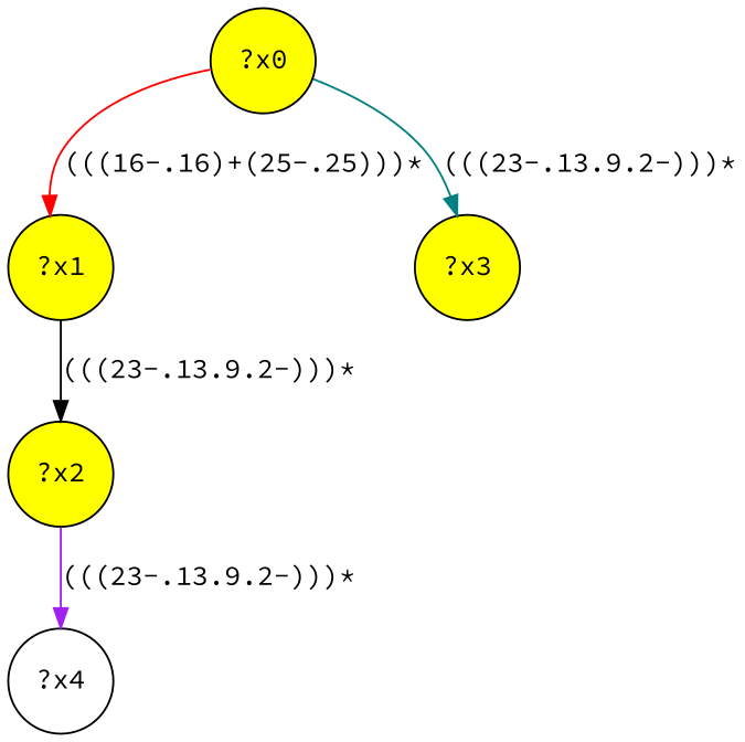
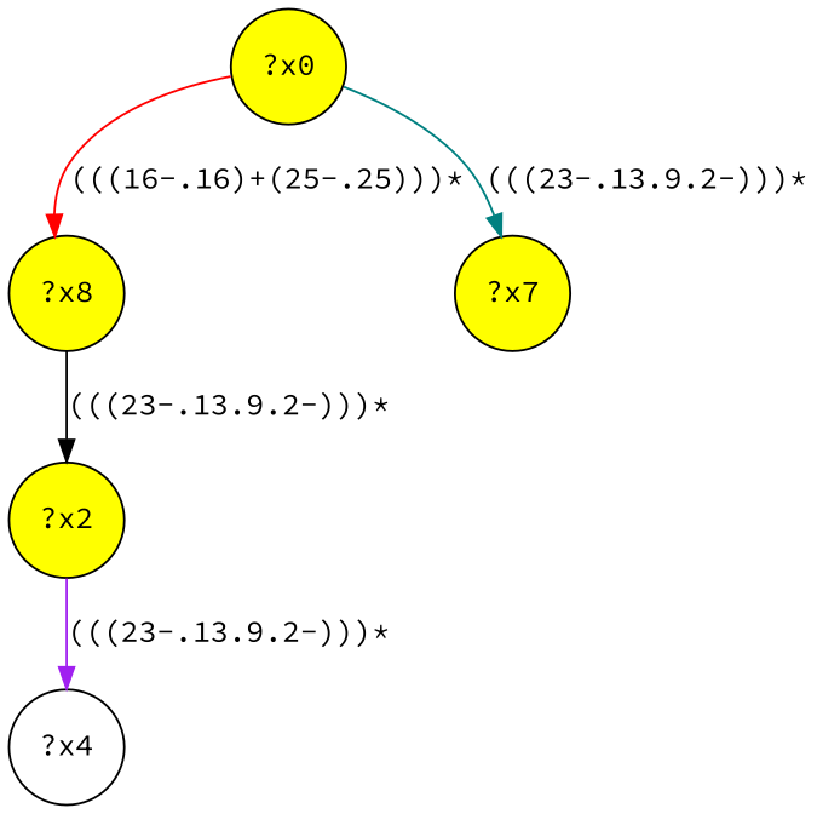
  digraph {
    fontname="Source Code Pro"
    node [fillcolor=yellow fontname="Source Code Pro" shape=circle style="filled,"]
    edge [fontname="Source Code Pro"]
    n1 [label="?x2"]
    n2 [label="?x4" fillcolor="" style=""]
-   n3 [label="?x1"]
+   n3 [label="?x8"]
    n4 [label="?x0"]
-   n5 [label="?x3"]
+   n5 [label="?x7"]
    n1 -> n2 [color=purple label="(((23-.13.9.2-)))*"]
    n3 -> n1 [color=black label="(((23-.13.9.2-)))*"]
    n4 -> n3 [color=red label="(((16-.16)+(25-.25)))*"]
    n4 -> n5 [color=teal label="(((23-.13.9.2-)))*"]
  }
